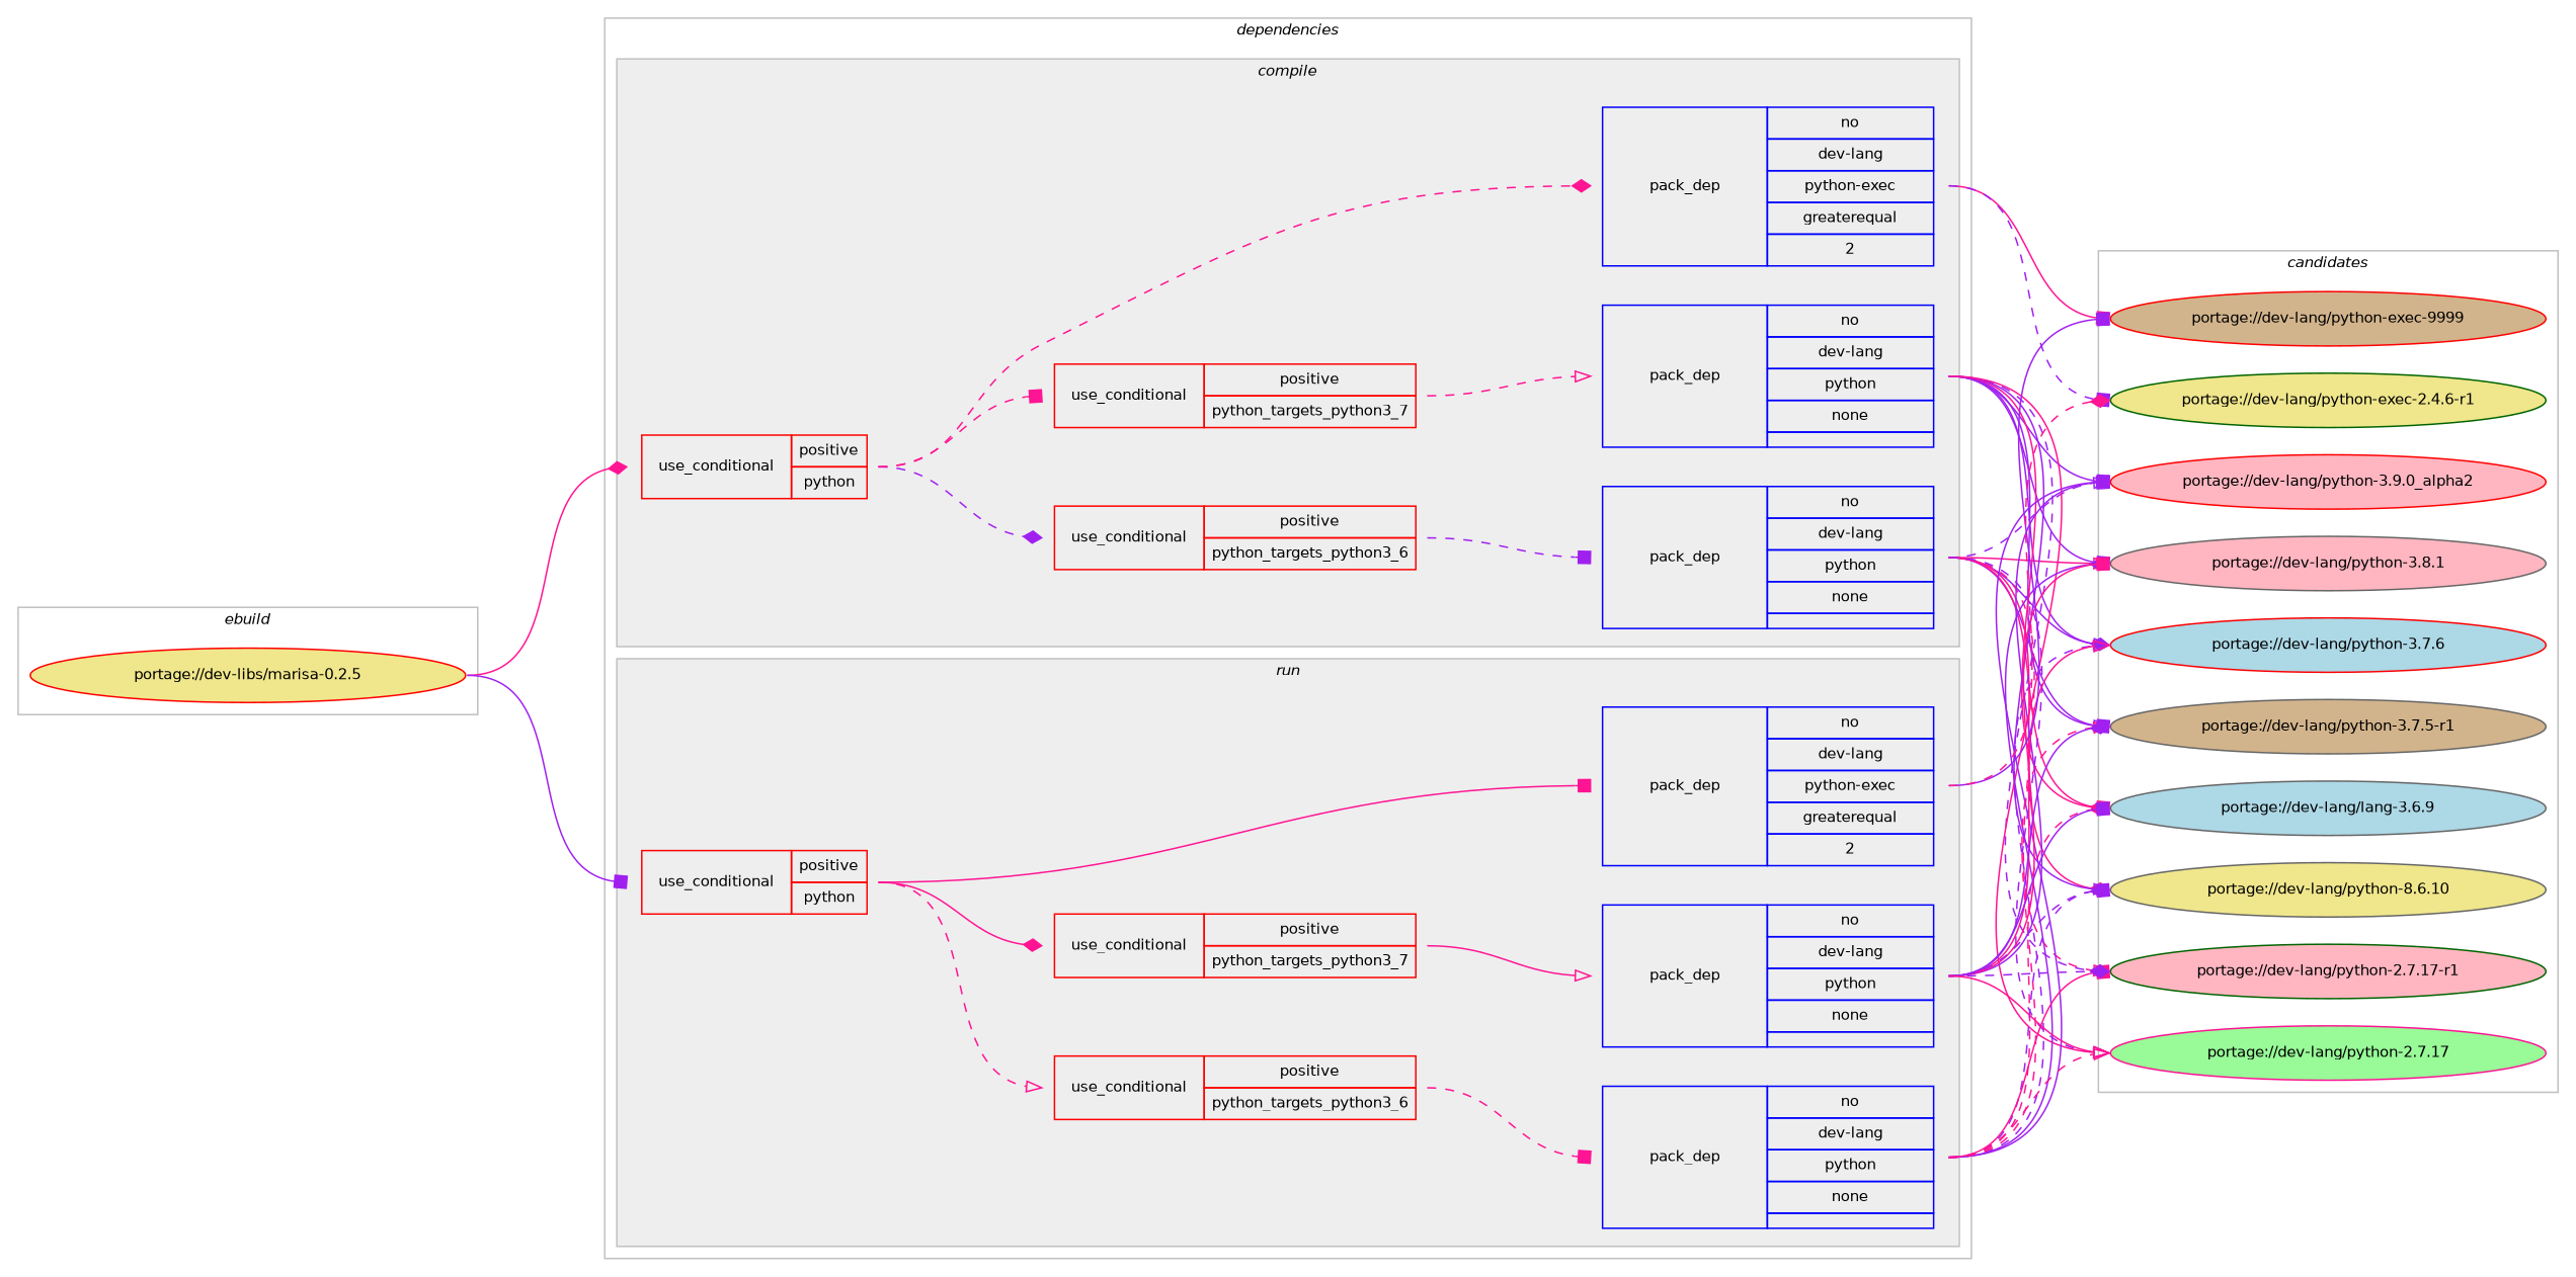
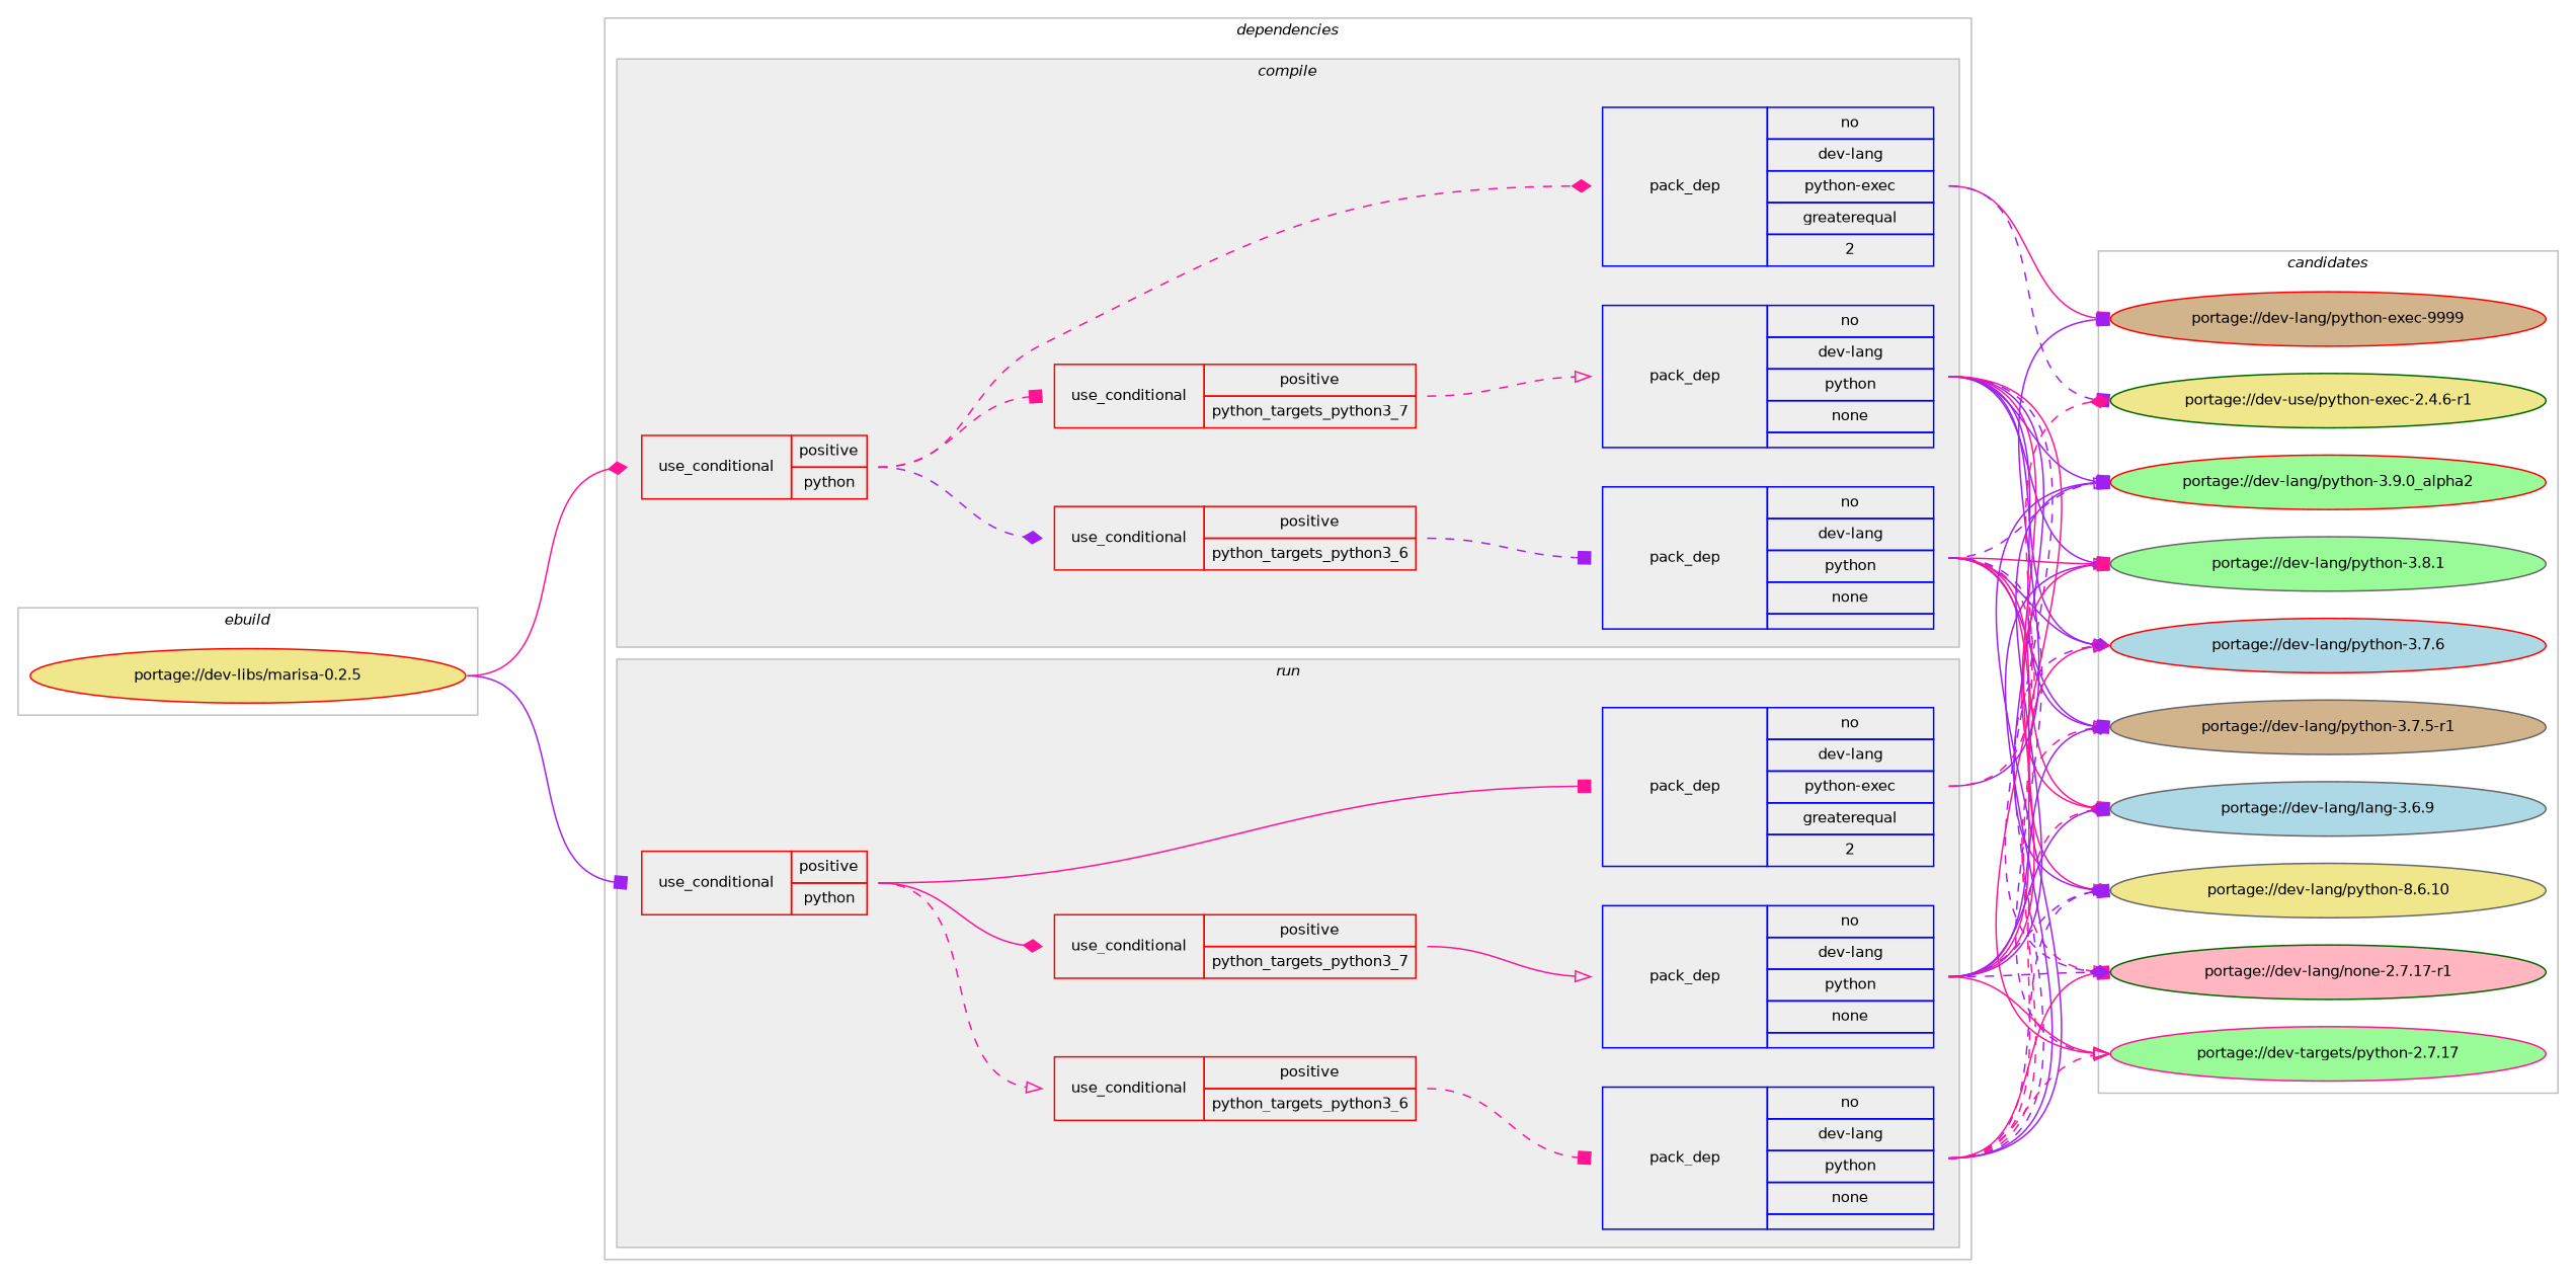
  digraph {
    compound=true
    concentrate=true
    fontname=Helvetica
    fontsize=10
    newrank=true
    rankdir=LR
    ranksep=1.5
    node [color=red fontname=Helvetica fontsize=10 shape=none]
    edge [arrowhead=box color=deeppink headport=w style=solid tailport=e weight=100]
    n1 [fillcolor=khaki label="portage://dev-libs/marisa-0.2.5" style=filled width=4 shape=""]
    n2 [color=blue label=<<TABLE BORDER="0" CELLBORDER="1" CELLSPACING="0" CELLPADDING="4" WIDTH="220"><TR><TD ROWSPAN="6" CELLPADDING="30">pack_dep</TD></TR><TR><TD WIDTH="110">no</TD></TR><TR><TD>dev-lang</TD></TR><TR><TD>python</TD></TR><TR><TD>none</TD></TR><TR><TD></TD></TR></TABLE>>]
    n3 [label=<<TABLE BORDER="0" CELLBORDER="1" CELLSPACING="0" CELLPADDING="4"><TR><TD ROWSPAN="3" CELLPADDING="10">use_conditional</TD></TR><TR><TD>positive</TD></TR><TR><TD>python_targets_python3_6</TD></TR></TABLE>>]
    n4 [color=blue label=<<TABLE BORDER="0" CELLBORDER="1" CELLSPACING="0" CELLPADDING="4" WIDTH="220"><TR><TD ROWSPAN="6" CELLPADDING="30">pack_dep</TD></TR><TR><TD WIDTH="110">no</TD></TR><TR><TD>dev-lang</TD></TR><TR><TD>python</TD></TR><TR><TD>none</TD></TR><TR><TD></TD></TR></TABLE>>]
    n5 [label=<<TABLE BORDER="0" CELLBORDER="1" CELLSPACING="0" CELLPADDING="4"><TR><TD ROWSPAN="3" CELLPADDING="10">use_conditional</TD></TR><TR><TD>positive</TD></TR><TR><TD>python_targets_python3_7</TD></TR></TABLE>>]
    n6 [color=blue label=<<TABLE BORDER="0" CELLBORDER="1" CELLSPACING="0" CELLPADDING="4" WIDTH="220"><TR><TD ROWSPAN="6" CELLPADDING="30">pack_dep</TD></TR><TR><TD WIDTH="110">no</TD></TR><TR><TD>dev-lang</TD></TR><TR><TD>python-exec</TD></TR><TR><TD>greaterequal</TD></TR><TR><TD>2</TD></TR></TABLE>>]
    n7 [label=<<TABLE BORDER="0" CELLBORDER="1" CELLSPACING="0" CELLPADDING="4"><TR><TD ROWSPAN="3" CELLPADDING="10">use_conditional</TD></TR><TR><TD>positive</TD></TR><TR><TD>python</TD></TR></TABLE>>]
    n8 [color=blue label=<<TABLE BORDER="0" CELLBORDER="1" CELLSPACING="0" CELLPADDING="4" WIDTH="220"><TR><TD ROWSPAN="6" CELLPADDING="30">pack_dep</TD></TR><TR><TD WIDTH="110">no</TD></TR><TR><TD>dev-lang</TD></TR><TR><TD>python</TD></TR><TR><TD>none</TD></TR><TR><TD></TD></TR></TABLE>>]
    n9 [label=<<TABLE BORDER="0" CELLBORDER="1" CELLSPACING="0" CELLPADDING="4"><TR><TD ROWSPAN="3" CELLPADDING="10">use_conditional</TD></TR><TR><TD>positive</TD></TR><TR><TD>python_targets_python3_6</TD></TR></TABLE>>]
    n10 [color=blue label=<<TABLE BORDER="0" CELLBORDER="1" CELLSPACING="0" CELLPADDING="4" WIDTH="220"><TR><TD ROWSPAN="6" CELLPADDING="30">pack_dep</TD></TR><TR><TD WIDTH="110">no</TD></TR><TR><TD>dev-lang</TD></TR><TR><TD>python</TD></TR><TR><TD>none</TD></TR><TR><TD></TD></TR></TABLE>>]
    n11 [label=<<TABLE BORDER="0" CELLBORDER="1" CELLSPACING="0" CELLPADDING="4"><TR><TD ROWSPAN="3" CELLPADDING="10">use_conditional</TD></TR><TR><TD>positive</TD></TR><TR><TD>python_targets_python3_7</TD></TR></TABLE>>]
    n12 [color=blue label=<<TABLE BORDER="0" CELLBORDER="1" CELLSPACING="0" CELLPADDING="4" WIDTH="220"><TR><TD ROWSPAN="6" CELLPADDING="30">pack_dep</TD></TR><TR><TD WIDTH="110">no</TD></TR><TR><TD>dev-lang</TD></TR><TR><TD>python-exec</TD></TR><TR><TD>greaterequal</TD></TR><TR><TD>2</TD></TR></TABLE>>]
    n13 [label=<<TABLE BORDER="0" CELLBORDER="1" CELLSPACING="0" CELLPADDING="4"><TR><TD ROWSPAN="3" CELLPADDING="10">use_conditional</TD></TR><TR><TD>positive</TD></TR><TR><TD>python</TD></TR></TABLE>>]
-   n14 [fillcolor=lightpink label="portage://dev-lang/python-3.9.0_alpha2" style=filled width=4 shape=""]
-   n15 [color=gray40 fillcolor=lightpink label="portage://dev-lang/python-3.8.1" style=filled width=4 shape=""]
+   n14 [fillcolor=palegreen label="portage://dev-lang/python-3.9.0_alpha2" style=filled width=4 shape=""]
+   n15 [color=gray40 fillcolor=palegreen label="portage://dev-lang/python-3.8.1" style=filled width=4 shape=""]
    n16 [fillcolor=lightblue label="portage://dev-lang/python-3.7.6" style=filled width=4 shape=""]
    n17 [color=gray40 fillcolor=tan label="portage://dev-lang/python-3.7.5-r1" style=filled width=4 shape=""]
    n18 [color=gray40 fillcolor=lightblue label="portage://dev-lang/lang-3.6.9" style=filled width=4 shape=""]
    n19 [color=gray40 fillcolor=khaki label="portage://dev-lang/python-8.6.10" style=filled width=4 shape=""]
-   n20 [color=darkgreen fillcolor=lightpink label="portage://dev-lang/python-2.7.17-r1" style=filled width=4 shape=""]
-   n21 [color=deeppink fillcolor=palegreen label="portage://dev-lang/python-2.7.17" style=filled width=4 shape=""]
+   n20 [color=darkgreen fillcolor=lightpink label="portage://dev-lang/none-2.7.17-r1" style=filled width=4 shape=""]
+   n21 [color=deeppink fillcolor=palegreen label="portage://dev-targets/python-2.7.17" style=filled width=4 shape=""]
    n22 [fillcolor=tan label="portage://dev-lang/python-exec-9999" style=filled width=4 shape=""]
-   n23 [color=darkgreen fillcolor=khaki label="portage://dev-lang/python-exec-2.4.6-r1" style=filled width=4 shape=""]
+   n23 [color=darkgreen fillcolor=khaki label="portage://dev-use/python-exec-2.4.6-r1" style=filled width=4 shape=""]
    subgraph cluster_1 {
      color=gray
      label=<<i>ebuild</i>>
      rank=same
      n1
    }
    subgraph cluster_2 {
      color=gray
      label=<<i>dependencies</i>>
      subgraph cluster_3 {
        color=gray
        fillcolor="#eeeeee"
        label=<<i>compile</i>>
        style=filled
        subgraph sub_4 {
          color=gray
          fillcolor="#eeeeee"
          label=<<i>compile</i>>
          style=filled
          n7
          subgraph sub_5 {
            color=gray
            fillcolor="#eeeeee"
            label=<<i>compile</i>>
            style=filled
            n3
            subgraph sub_6 {
              color=gray
              fillcolor="#eeeeee"
              label=<<i>compile</i>>
              style=filled
              n2
            }
          }
          subgraph sub_7 {
            color=gray
            fillcolor="#eeeeee"
            label=<<i>compile</i>>
            style=filled
            n5
            subgraph sub_8 {
              color=gray
              fillcolor="#eeeeee"
              label=<<i>compile</i>>
              style=filled
              n4
            }
          }
          subgraph sub_9 {
            color=gray
            fillcolor="#eeeeee"
            label=<<i>compile</i>>
            style=filled
            n6
          }
        }
      }
      subgraph cluster_10 {
        color=gray
        fillcolor="#eeeeee"
        label=<<i>compile and run</i>>
        style=filled
      }
      subgraph cluster_11 {
        color=gray
        fillcolor="#eeeeee"
        label=<<i>run</i>>
        style=filled
        subgraph sub_12 {
          color=gray
          fillcolor="#eeeeee"
          label=<<i>run</i>>
          style=filled
          n13
          subgraph sub_13 {
            color=gray
            fillcolor="#eeeeee"
            label=<<i>run</i>>
            style=filled
            n9
            subgraph sub_14 {
              color=gray
              fillcolor="#eeeeee"
              label=<<i>run</i>>
              style=filled
              n8
            }
          }
          subgraph sub_15 {
            color=gray
            fillcolor="#eeeeee"
            label=<<i>run</i>>
            style=filled
            n11
            subgraph sub_16 {
              color=gray
              fillcolor="#eeeeee"
              label=<<i>run</i>>
              style=filled
              n10
            }
          }
          subgraph sub_17 {
            color=gray
            fillcolor="#eeeeee"
            label=<<i>run</i>>
            style=filled
            n12
          }
        }
      }
    }
    subgraph cluster_18 {
      color=gray
      label=<<i>candidates</i>>
      rank=same
      subgraph sub_19 {
        color=black
        label=<<i>candidates</i>>
        nodesep=1
        rank=same
        n14
        n15
        n16
        n17
        n18
        n19
        n20
        n21
      }
      subgraph sub_20 {
        color=black
        label=<<i>candidates</i>>
        nodesep=1
        rank=same
        n14
        n15
        n16
        n17
        n18
        n19
        n20
        n21
      }
      subgraph sub_21 {
        color=black
        label=<<i>candidates</i>>
        nodesep=1
        rank=same
        n22
        n23
      }
      subgraph sub_22 {
        color=black
        label=<<i>candidates</i>>
        nodesep=1
        rank=same
        n14
        n15
        n16
        n17
        n18
        n19
        n20
        n21
      }
      subgraph sub_23 {
        color=black
        label=<<i>candidates</i>>
        nodesep=1
        rank=same
        n14
        n15
        n16
        n17
        n18
        n19
        n20
        n21
      }
      subgraph sub_24 {
        color=black
        label=<<i>candidates</i>>
        nodesep=1
        rank=same
        n22
        n23
      }
    }
    n1 -> n7 [arrowhead=diamond weight=20]
    n1 -> n13 [color=purple weight=20]
    n2 -> n14 [arrowhead=onormal color=purple style=dashed]
    n2 -> n15 [arrowhead=onormal]
    n2 -> n16 [arrowhead=diamond color=purple]
    n2 -> n17 [color=purple]
    n2 -> n18
    n2 -> n19 [arrowhead=diamond]
    n2 -> n20 [arrowhead=onormal style=dashed]
    n2 -> n21 [arrowhead=onormal color=purple style=dashed]
    n3 -> n2 [color=purple style=dashed weight=20]
    n4 -> n14 [color=purple]
    n4 -> n15 [color=purple]
    n4 -> n16 [arrowhead=onormal color=purple]
    n4 -> n17 [arrowhead=onormal color=purple]
    n4 -> n18 [arrowhead=diamond]
    n4 -> n19 [arrowhead=onormal color=purple]
    n4 -> n20 [arrowhead=diamond color=purple style=dashed]
    n4 -> n21 [arrowhead=onormal]
    n5 -> n4 [arrowhead=onormal style=dashed weight=20]
    n6 -> n22
    n6 -> n23 [color=purple style=dashed]
    n7 -> n3 [arrowhead=diamond color=purple style=dashed weight=20]
    n7 -> n5 [style=dashed weight=20]
    n7 -> n6 [arrowhead=diamond style=dashed weight=20]
    n8 -> n14 [color=purple]
    n8 -> n15 [arrowhead=diamond color=purple]
    n8 -> n16 [arrowhead=onormal color=purple style=dashed]
    n8 -> n17 [arrowhead=onormal style=dashed]
    n8 -> n18 [arrowhead=diamond style=dashed]
    n8 -> n19 [color=purple style=dashed]
    n8 -> n20
    n8 -> n21 [arrowhead=onormal style=dashed]
    n9 -> n8 [style=dashed weight=20]
    n10 -> n14 [color=purple]
    n10 -> n15
    n10 -> n16 [arrowhead=onormal]
    n10 -> n17 [arrowhead=diamond color=purple]
    n10 -> n18 [color=purple]
    n10 -> n19 [arrowhead=diamond color=purple style=dashed]
    n10 -> n20 [arrowhead=diamond color=purple style=dashed]
    n10 -> n21 [arrowhead=onormal]
    n11 -> n10 [arrowhead=onormal weight=20]
    n12 -> n22 [color=purple]
    n12 -> n23 [arrowhead=diamond style=dashed]
    n13 -> n9 [arrowhead=onormal style=dashed weight=20]
    n13 -> n11 [arrowhead=diamond weight=20]
    n13 -> n12 [weight=20]
  }
